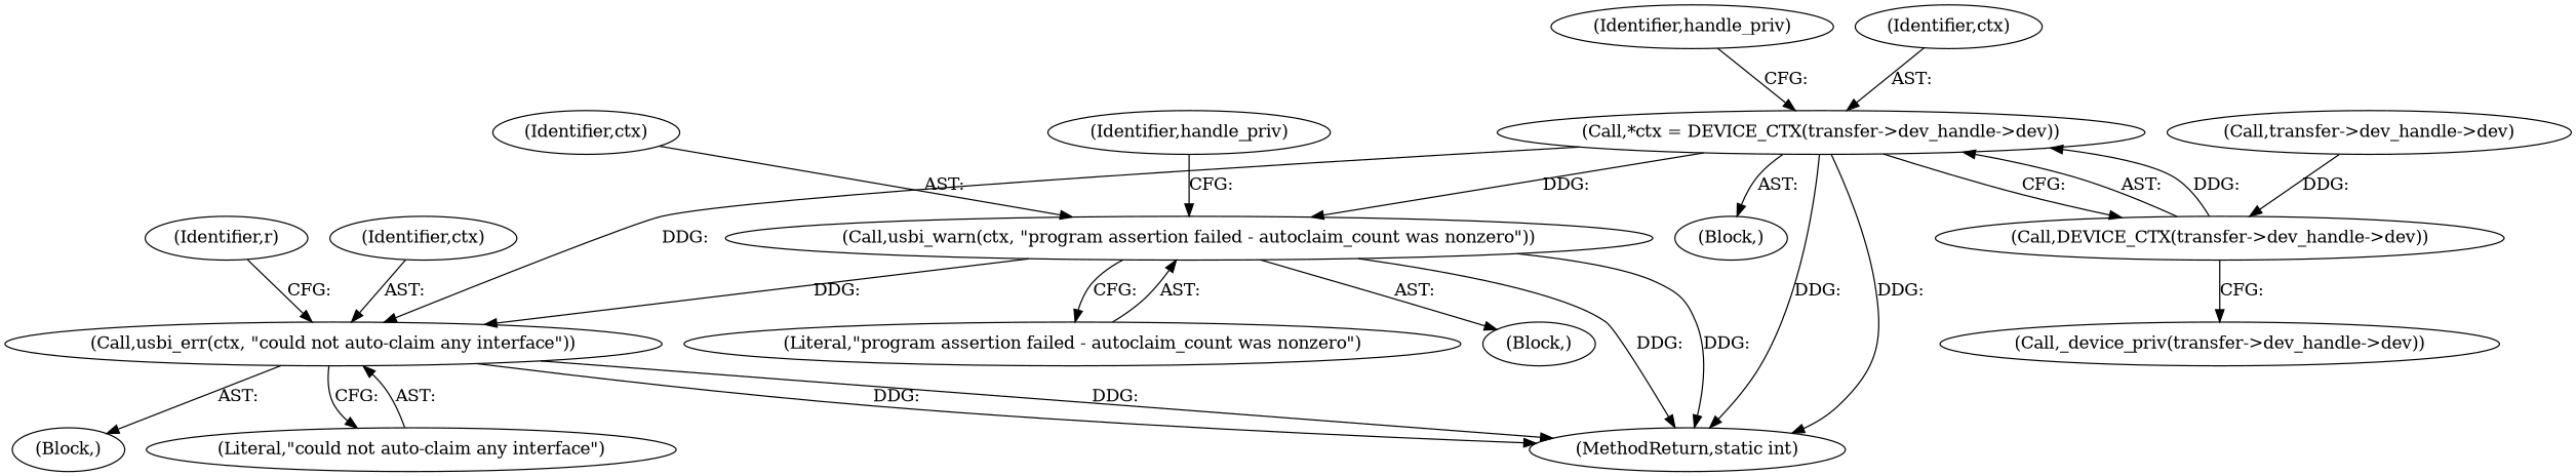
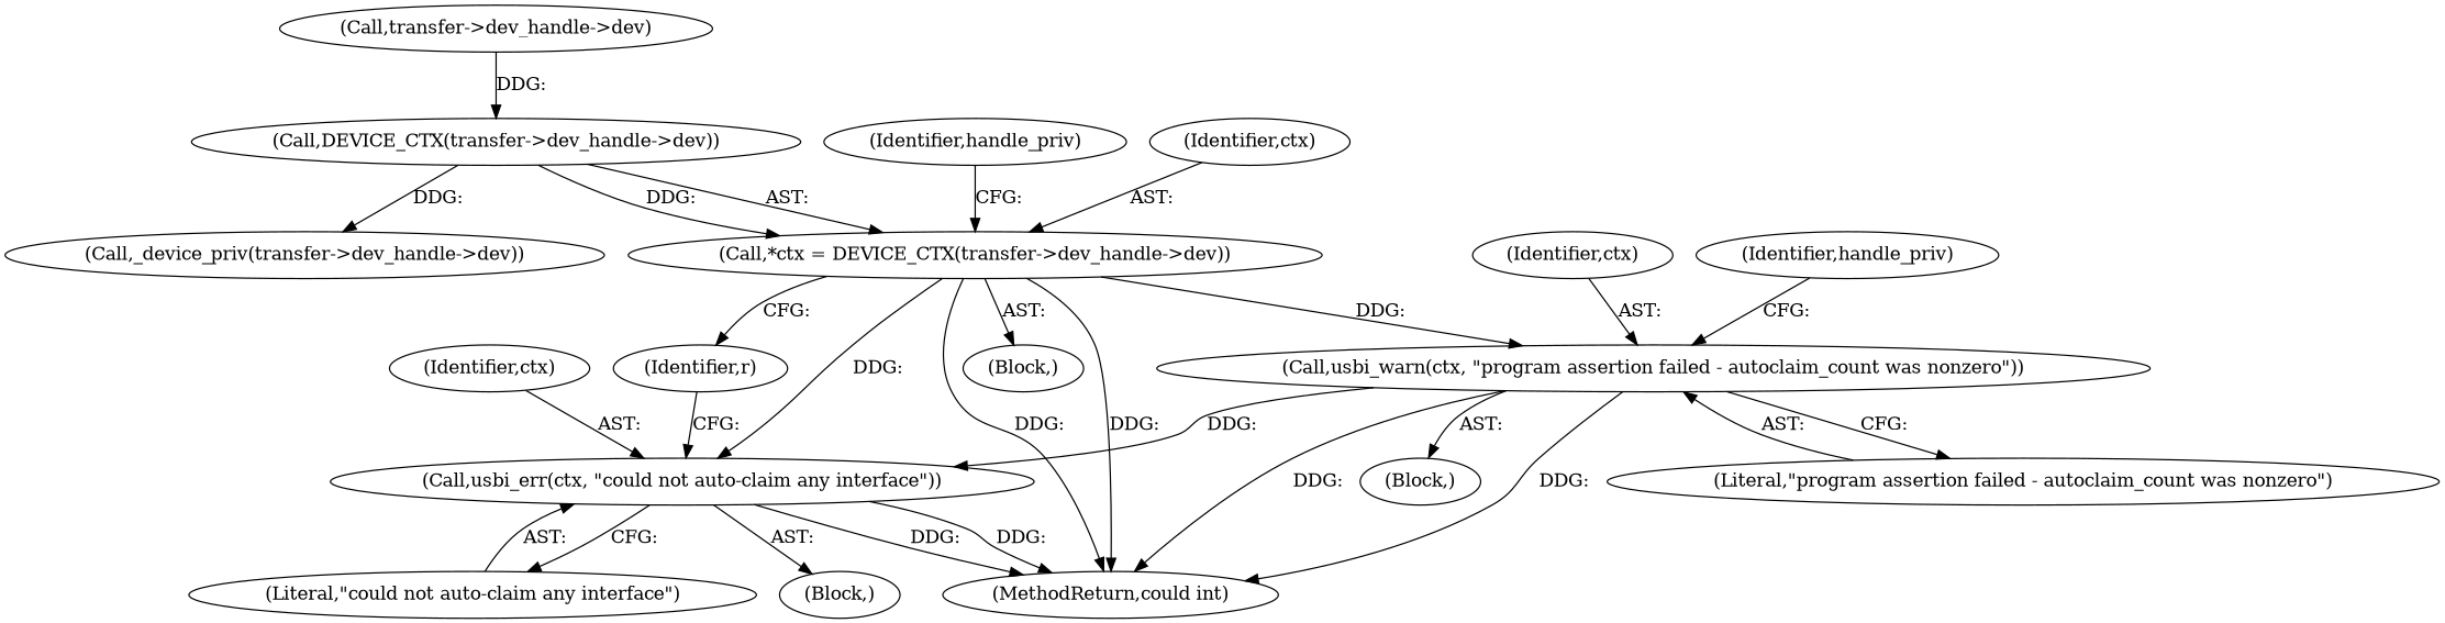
  digraph {
    n1 [label="(Call,usbi_warn(ctx, \"program assertion failed - autoclaim_count was nonzero\"))"]
    n2 [label="(Call,usbi_err(ctx, \"could not auto-claim any interface\"))"]
-   n3 [label="(MethodReturn,static int)"]
+   n3 [label="(MethodReturn,could int)"]
    n4 [label="(Literal,\"program assertion failed - autoclaim_count was nonzero\")"]
    n5 [label="(Block,)"]
    n6 [label="(Literal,\"could not auto-claim any interface\")"]
    n7 [label="(Block,)"]
    n8 [label="(Call,*ctx = DEVICE_CTX(transfer->dev_handle->dev))"]
    n9 [label="(Call,DEVICE_CTX(transfer->dev_handle->dev))"]
    n10 [label="(Block,)"]
    n11 [label="(Call,_device_priv(transfer->dev_handle->dev))"]
    n12 [label="(Call,transfer->dev_handle->dev)"]
    n13 [label="(Identifier,handle_priv)"]
    n14 [label="(Identifier,ctx)"]
    n15 [label="(Identifier,r)"]
    n16 [label="(Identifier,ctx)"]
    n17 [label="(Identifier,handle_priv)"]
    n18 [label="(Identifier,ctx)"]
    n1 -> n2 [label="DDG: "]
    n1 -> n3 [label="DDG: "]
    n1 -> n3 [label="DDG: "]
    n1 -> n4 [label="CFG: "]
    n1 -> n5 [label="AST: "]
    n2 -> n3 [label="DDG: "]
    n2 -> n3 [label="DDG: "]
    n2 -> n6 [label="CFG: "]
    n2 -> n7 [label="AST: "]
    n4 -> n1 [label="AST: "]
    n6 -> n2 [label="AST: "]
    n8 -> n1 [label="DDG: "]
    n8 -> n2 [label="DDG: "]
    n8 -> n3 [label="DDG: "]
    n8 -> n3 [label="DDG: "]
-   n8 -> n9 [label="CFG: "]
+   n8 -> n15 [label="CFG: "]
    n8 -> n10 [label="AST: "]
    n9 -> n8 [label="AST: "]
    n9 -> n8 [label="DDG: "]
-   n9 -> n11 [label="CFG: "]
+   n9 -> n11 [label="DDG: "]
    n12 -> n9 [label="DDG: "]
    n13 -> n8 [label="CFG: "]
    n14 -> n1 [label="AST: "]
    n15 -> n2 [label="CFG: "]
    n16 -> n8 [label="AST: "]
    n17 -> n1 [label="CFG: "]
    n18 -> n2 [label="AST: "]
  }
